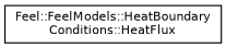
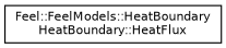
  digraph {
    rankdir=LR
-   n1 [color=black fillcolor=white fontname=Helvetica fontsize=10 height=0.2 label="Feel::FeelModels::HeatBoundary\lConditions::HeatFlux" shape=record style=filled width=0.4]
+   n1 [color=black fillcolor=white fontname=Helvetica fontsize=10 height=0.2 label="Feel::FeelModels::HeatBoundary\lHeatBoundary::HeatFlux" shape=record style=filled width=0.4]
  }
